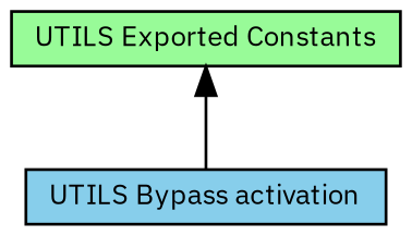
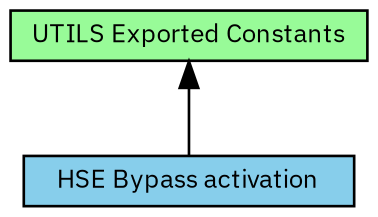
  digraph {
    rankdir=TB
    fontname="IBM Plex Sans"
    node [color=black fontname="IBM Plex Sans" fontsize=10 shape=box style=filled]
    n1 [fillcolor=palegreen height=0.2 label="UTILS Exported Constants" width=0.4]
-   n2 [fillcolor=skyblue fontcolor=black height=0.2 label="UTILS Bypass activation" width=0.4]
+   n2 [fillcolor=skyblue fontcolor=black height=0.2 label="HSE Bypass activation" width=0.4]
    n1 -> n2 [dir=back fontname="IBM Plex Sans" fontsize=10 labelfontname=Helvetica labelfontsize=10 shape=plaintext style=solid]
  }
